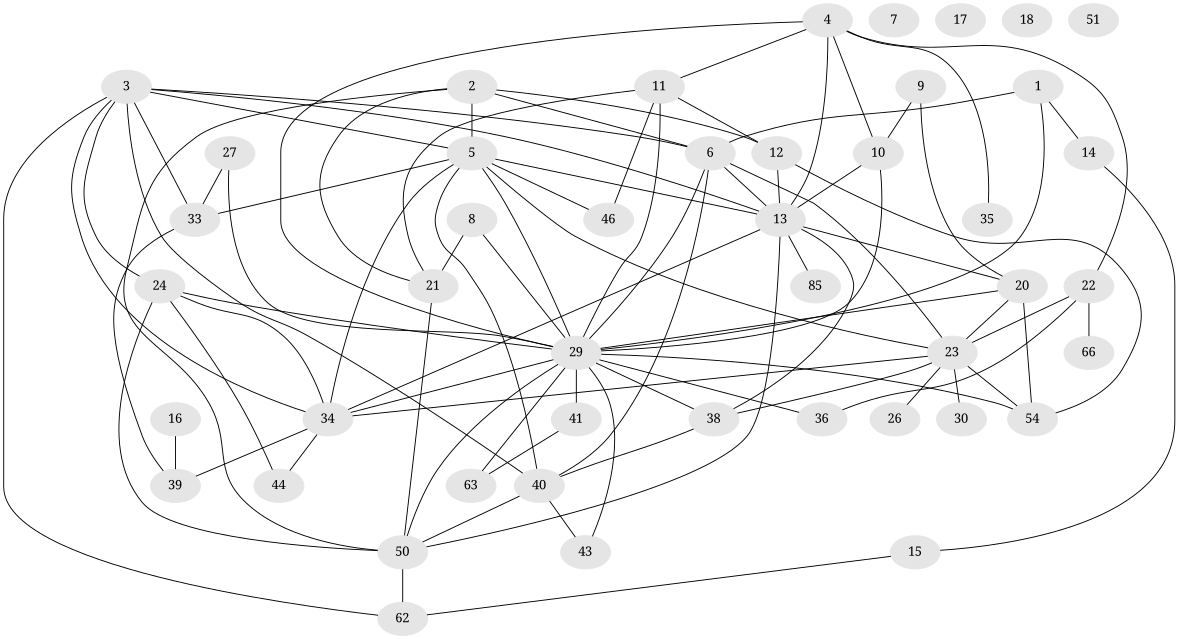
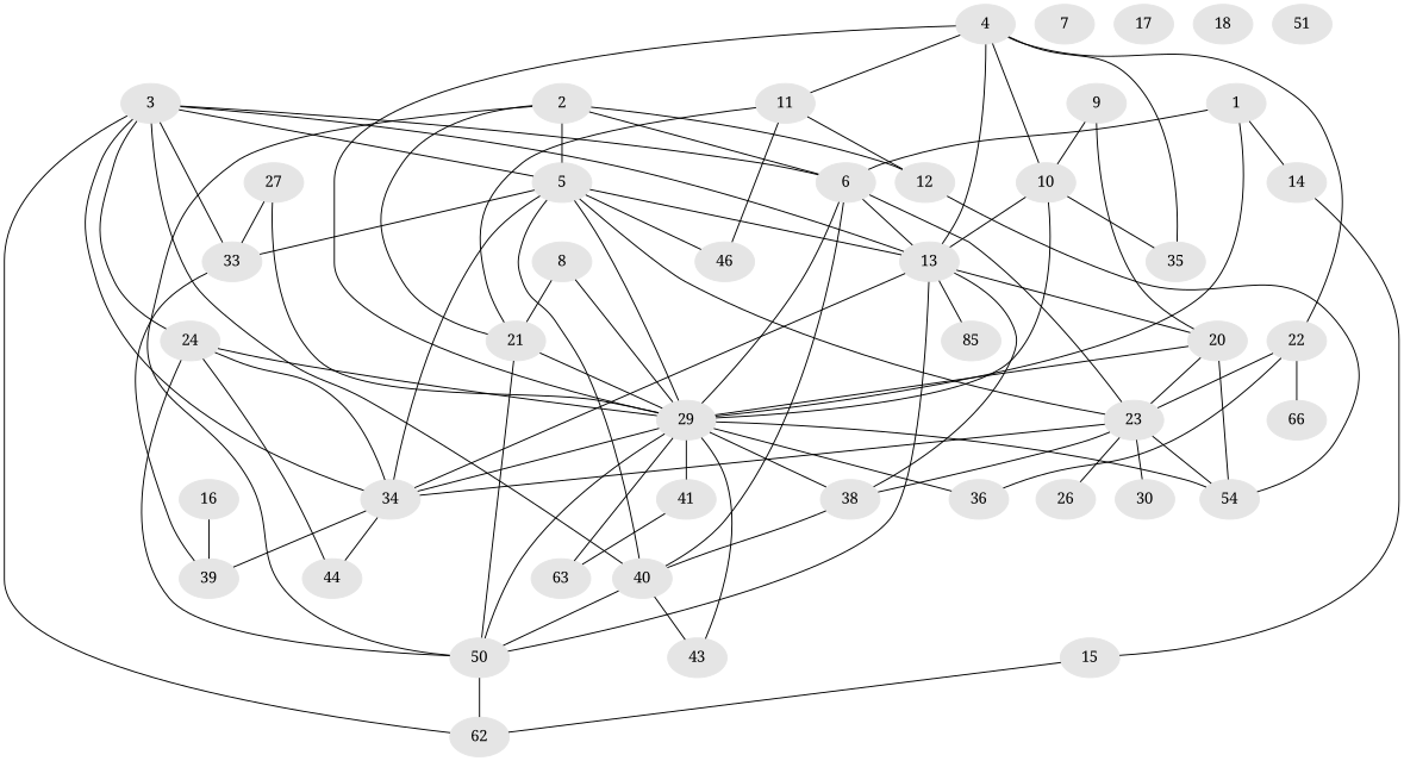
  graph {
    fontname="Noto Serif"
    node [color=gray90 fontname="Noto Serif" style=filled]
    edge [fontname="Noto Serif"]
    6 [super="+59"]
    29 [super="+52+49+37"]
    13 [super="+72+25"]
    40 [super="+57+71"]
    23 [super="+67+42"]
    1
    14
    15
    50 [super="+64+53"]
    34 [super="+48"]
    54 [super="+61"]
    38
    36
    41
    43
    63
    2 [super="+69"]
    5 [super="+56"]
    12
    21
    33
    46
    62
    3 [super="+19+31"]
    24
    20
    n27 [label=85]
    44
    39 [super="+47"]
    4 [super="+58"]
    10
    11 [super="+73+65"]
    22
    35 [super="+68"]
    66
    26
    30
    7
    8 [super="+32"]
    9
    16
    17
    18
    27
    51
    6 -- 29
    6 -- 13
    6 -- 40
    6 -- 23
    29 -- 50
    29 -- 34
    29 -- 54
    29 -- 38
    29 -- 36
    29 -- 41 [weight=3]
    29 -- 43
    29 -- 63 [weight=2]
    13 -- 50
    13 -- 34
    13 -- 38
    13 -- 20
    13 -- n27
    40 -- 50
    40 -- 43
    23 -- 34
    23 -- 54
    23 -- 38
    23 -- 26
    23 -- 30
    1 -- 6
    1 -- 29
    1 -- 14
    14 -- 15
    15 -- 62
    50 -- 62
    34 -- 44
    34 -- 39
    38 -- 40
    41 -- 63
    2 -- 6
    2 -- 50
    2 -- 5
    2 -- 12
    2 -- 21
    5 -- 29
    5 -- 13
    5 -- 40
    5 -- 23
    5 -- 34
    5 -- 33
    5 -- 46
-   12 -- 13
    12 -- 54
    21 -- 50
    33 -- 39
    3 -- 6
    3 -- 13
    3 -- 40
    3 -- 34
    3 -- 5
    3 -- 33
    3 -- 62
    3 -- 24
    24 -- 29
    24 -- 50
    24 -- 34
    24 -- 44
    20 -- 29
    20 -- 23
    20 -- 54
    4 -- 29 [weight=2]
    4 -- 13
    4 -- 10
    4 -- 11
    4 -- 22
    4 -- 35
    10 -- 29 [weight=2]
    10 -- 13
-   11 -- 29 [weight=4]
+   10 -- 35
+   21 -- 29 [weight=4]
    11 -- 12
    11 -- 21
    11 -- 46
    22 -- 23
    22 -- 36
    22 -- 66
    8 -- 29
    8 -- 21
    9 -- 20
    9 -- 10
    16 -- 39
    27 -- 29
    27 -- 33
  }
